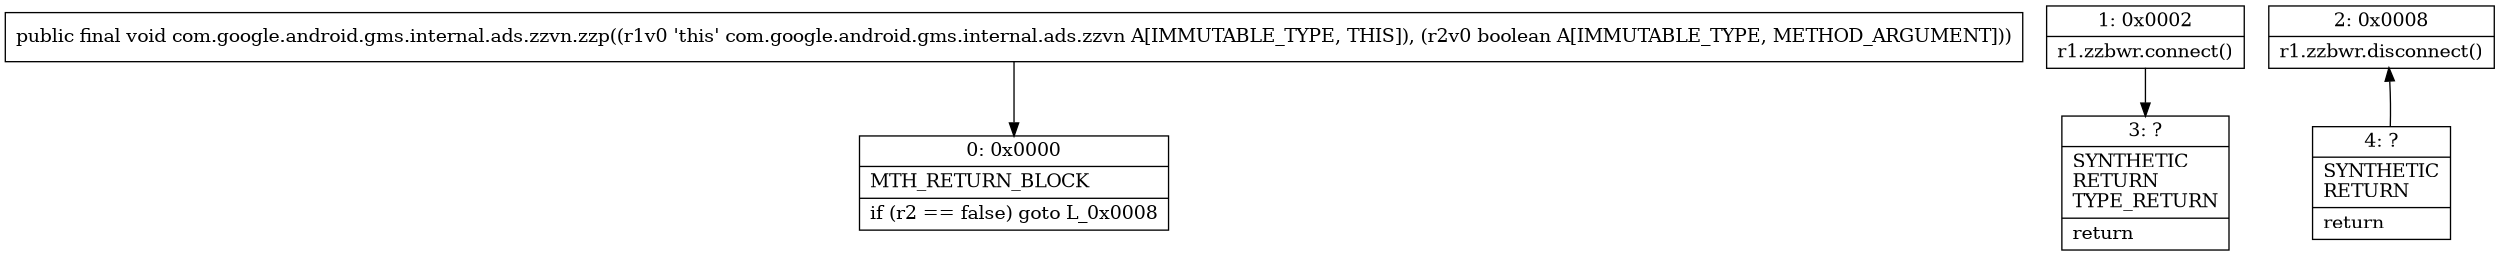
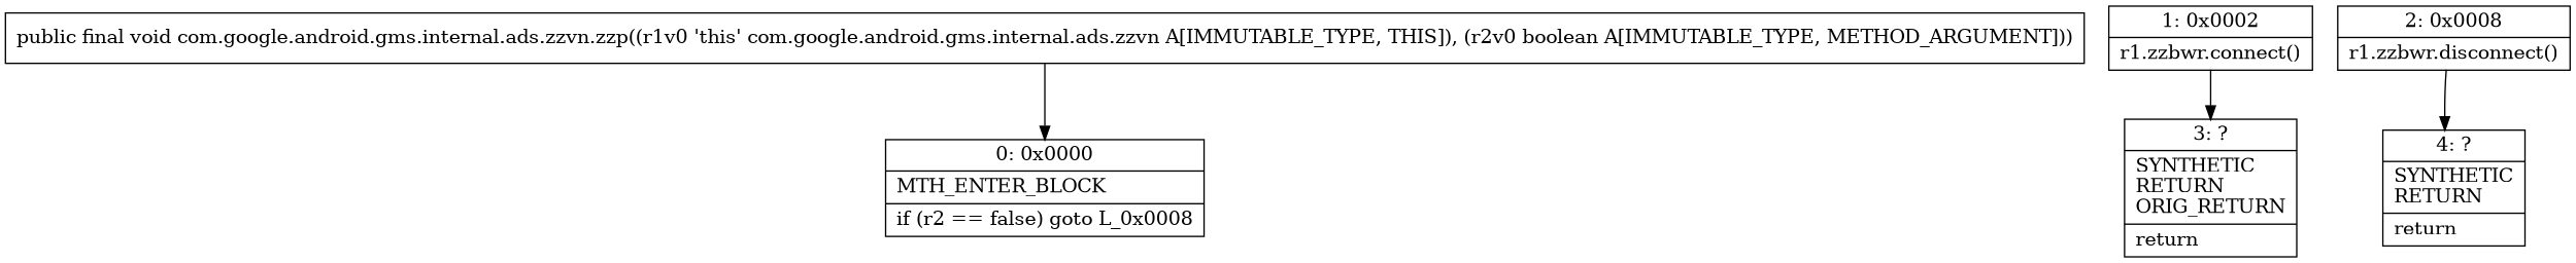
  digraph {
    node [shape=record]
-   n1 [label="{0\:\ 0x0000|MTH_RETURN_BLOCK\l|if (r2 == false) goto L_0x0008\l}"]
+   n1 [label="{0\:\ 0x0000|MTH_ENTER_BLOCK\l|if (r2 == false) goto L_0x0008\l}"]
    n2 [label="{1\:\ 0x0002|r1.zzbwr.connect()\l}"]
-   n3 [label="{3\:\ ?|SYNTHETIC\lRETURN\lTYPE_RETURN\l|return\l}"]
+   n3 [label="{3\:\ ?|SYNTHETIC\lRETURN\lORIG_RETURN\l|return\l}"]
    n4 [label="{2\:\ 0x0008|r1.zzbwr.disconnect()\l}"]
    n5 [label="{4\:\ ?|SYNTHETIC\lRETURN\l|return\l}"]
    n6 [label="{public final void com.google.android.gms.internal.ads.zzvn.zzp((r1v0 'this' com.google.android.gms.internal.ads.zzvn A[IMMUTABLE_TYPE, THIS]), (r2v0 boolean A[IMMUTABLE_TYPE, METHOD_ARGUMENT])) }"]
    n2 -> n3
-   n5 -> n4
+   n4 -> n5
    n6 -> n1
  }
